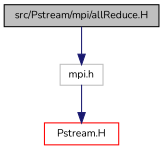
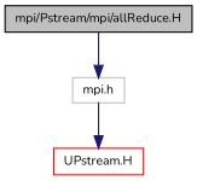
  digraph {
    fontname=Nunito
    node [fontname=Nunito fontsize=10 shape=record]
    edge [color=midnightblue fontname=Nunito fontsize=10 labelfontname=Helvetica labelfontsize=10 style=solid]
-   n1 [color=black fillcolor=grey75 fontcolor=black height=0.2 label="src/Pstream/mpi/allReduce.H" style=filled width=0.4]
+   n1 [color=black fillcolor=grey75 fontcolor=black height=0.2 label="mpi/Pstream/mpi/allReduce.H" style=filled width=0.4]
    n2 [color=grey75 height=0.2 label="mpi.h" width=0.4]
-   n3 [color=red height=0.2 label="Pstream.H" width=0.4]
+   n3 [color=red height=0.2 label="UPstream.H" width=0.4]
    n1 -> n2
    n2 -> n3
  }
